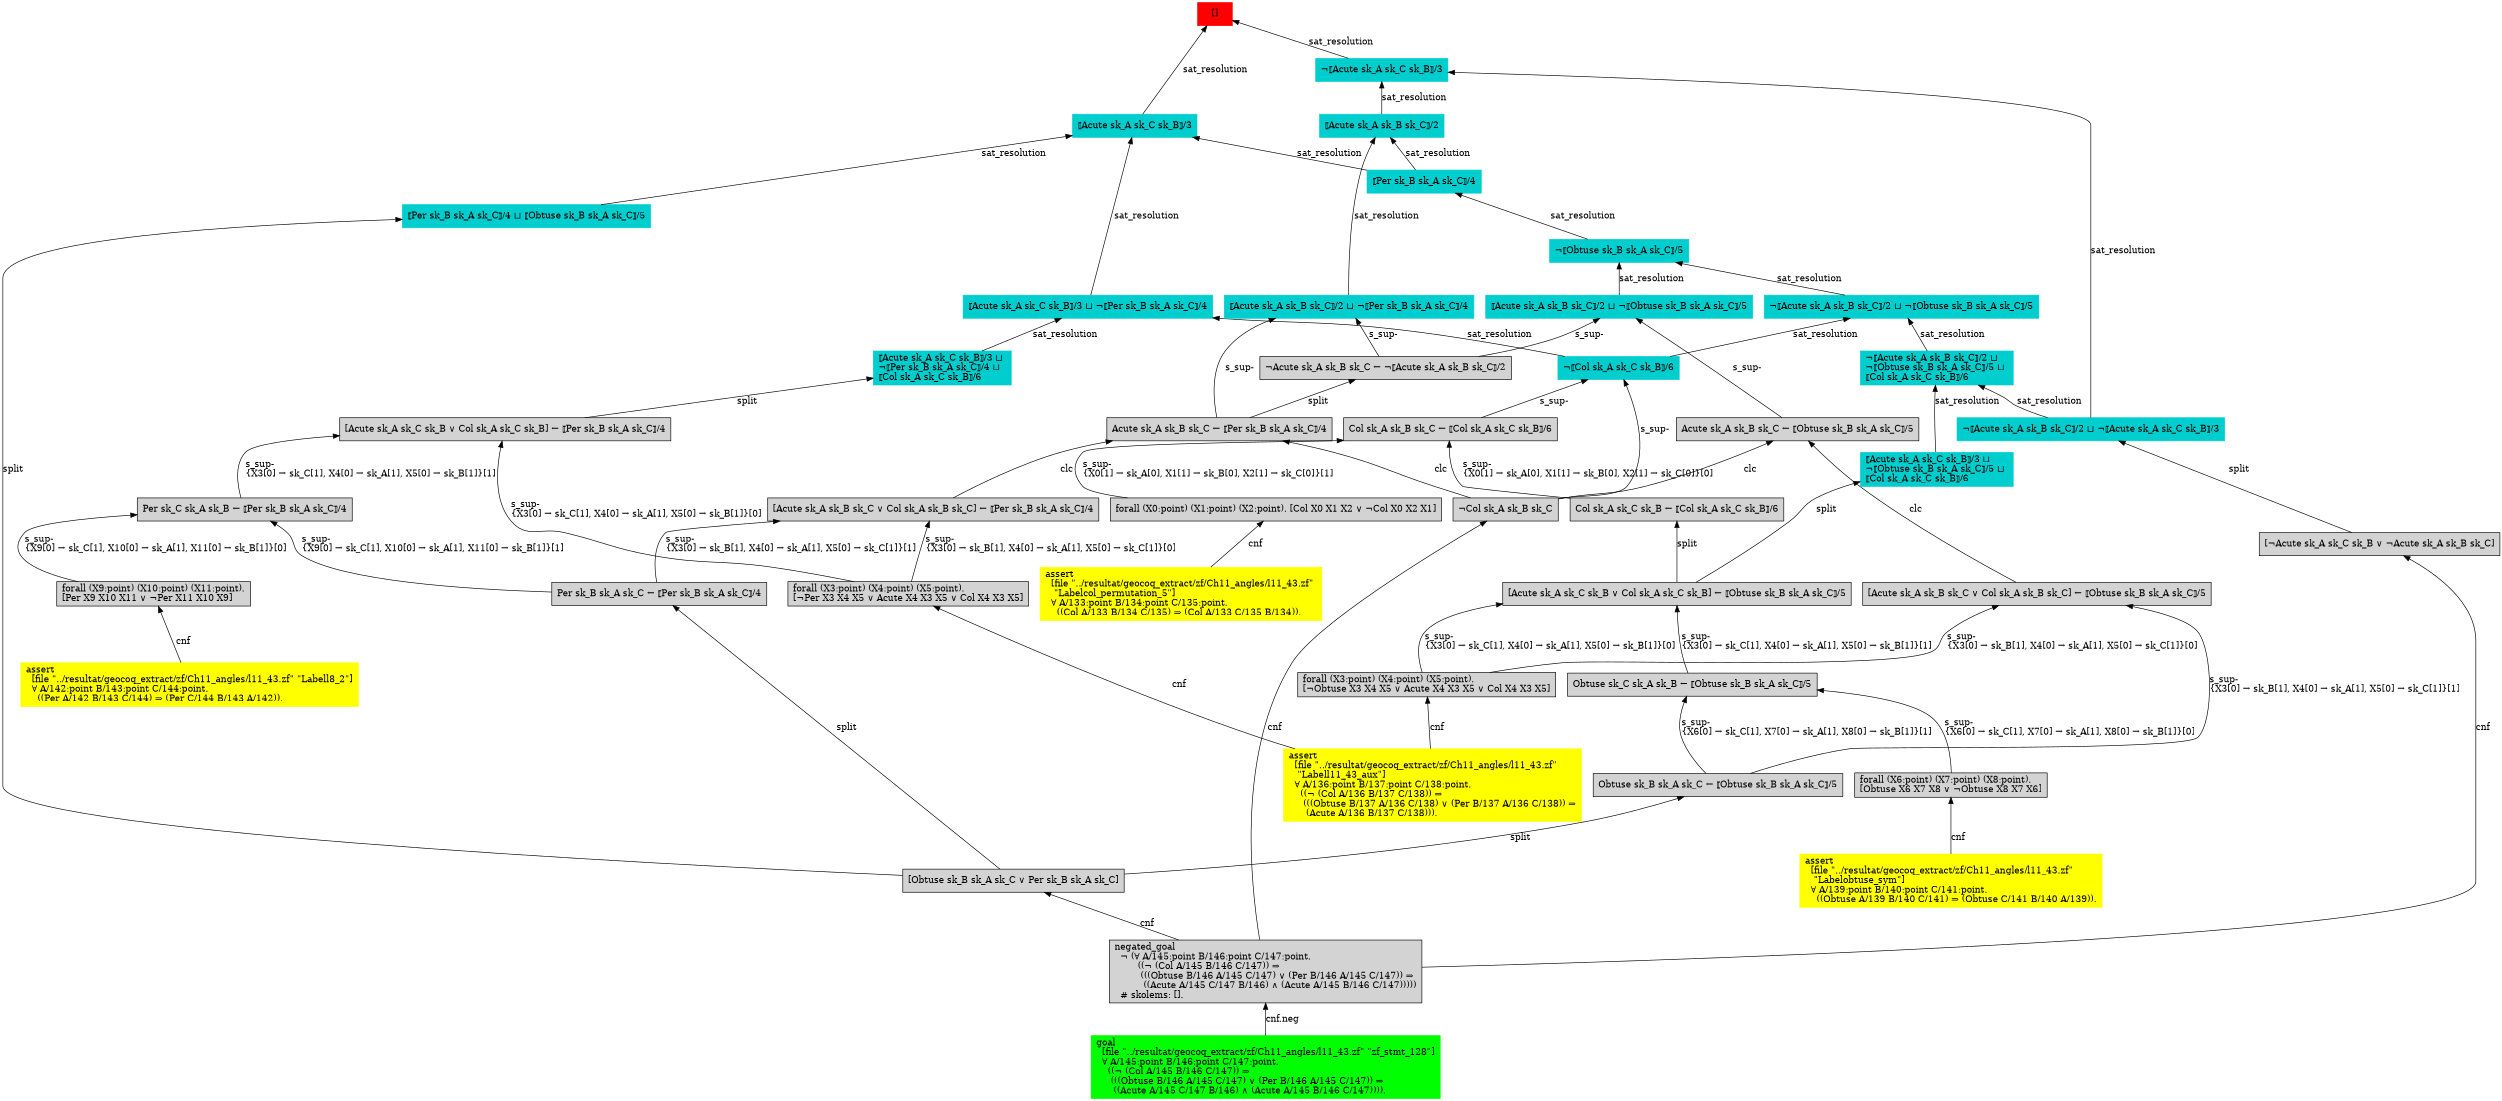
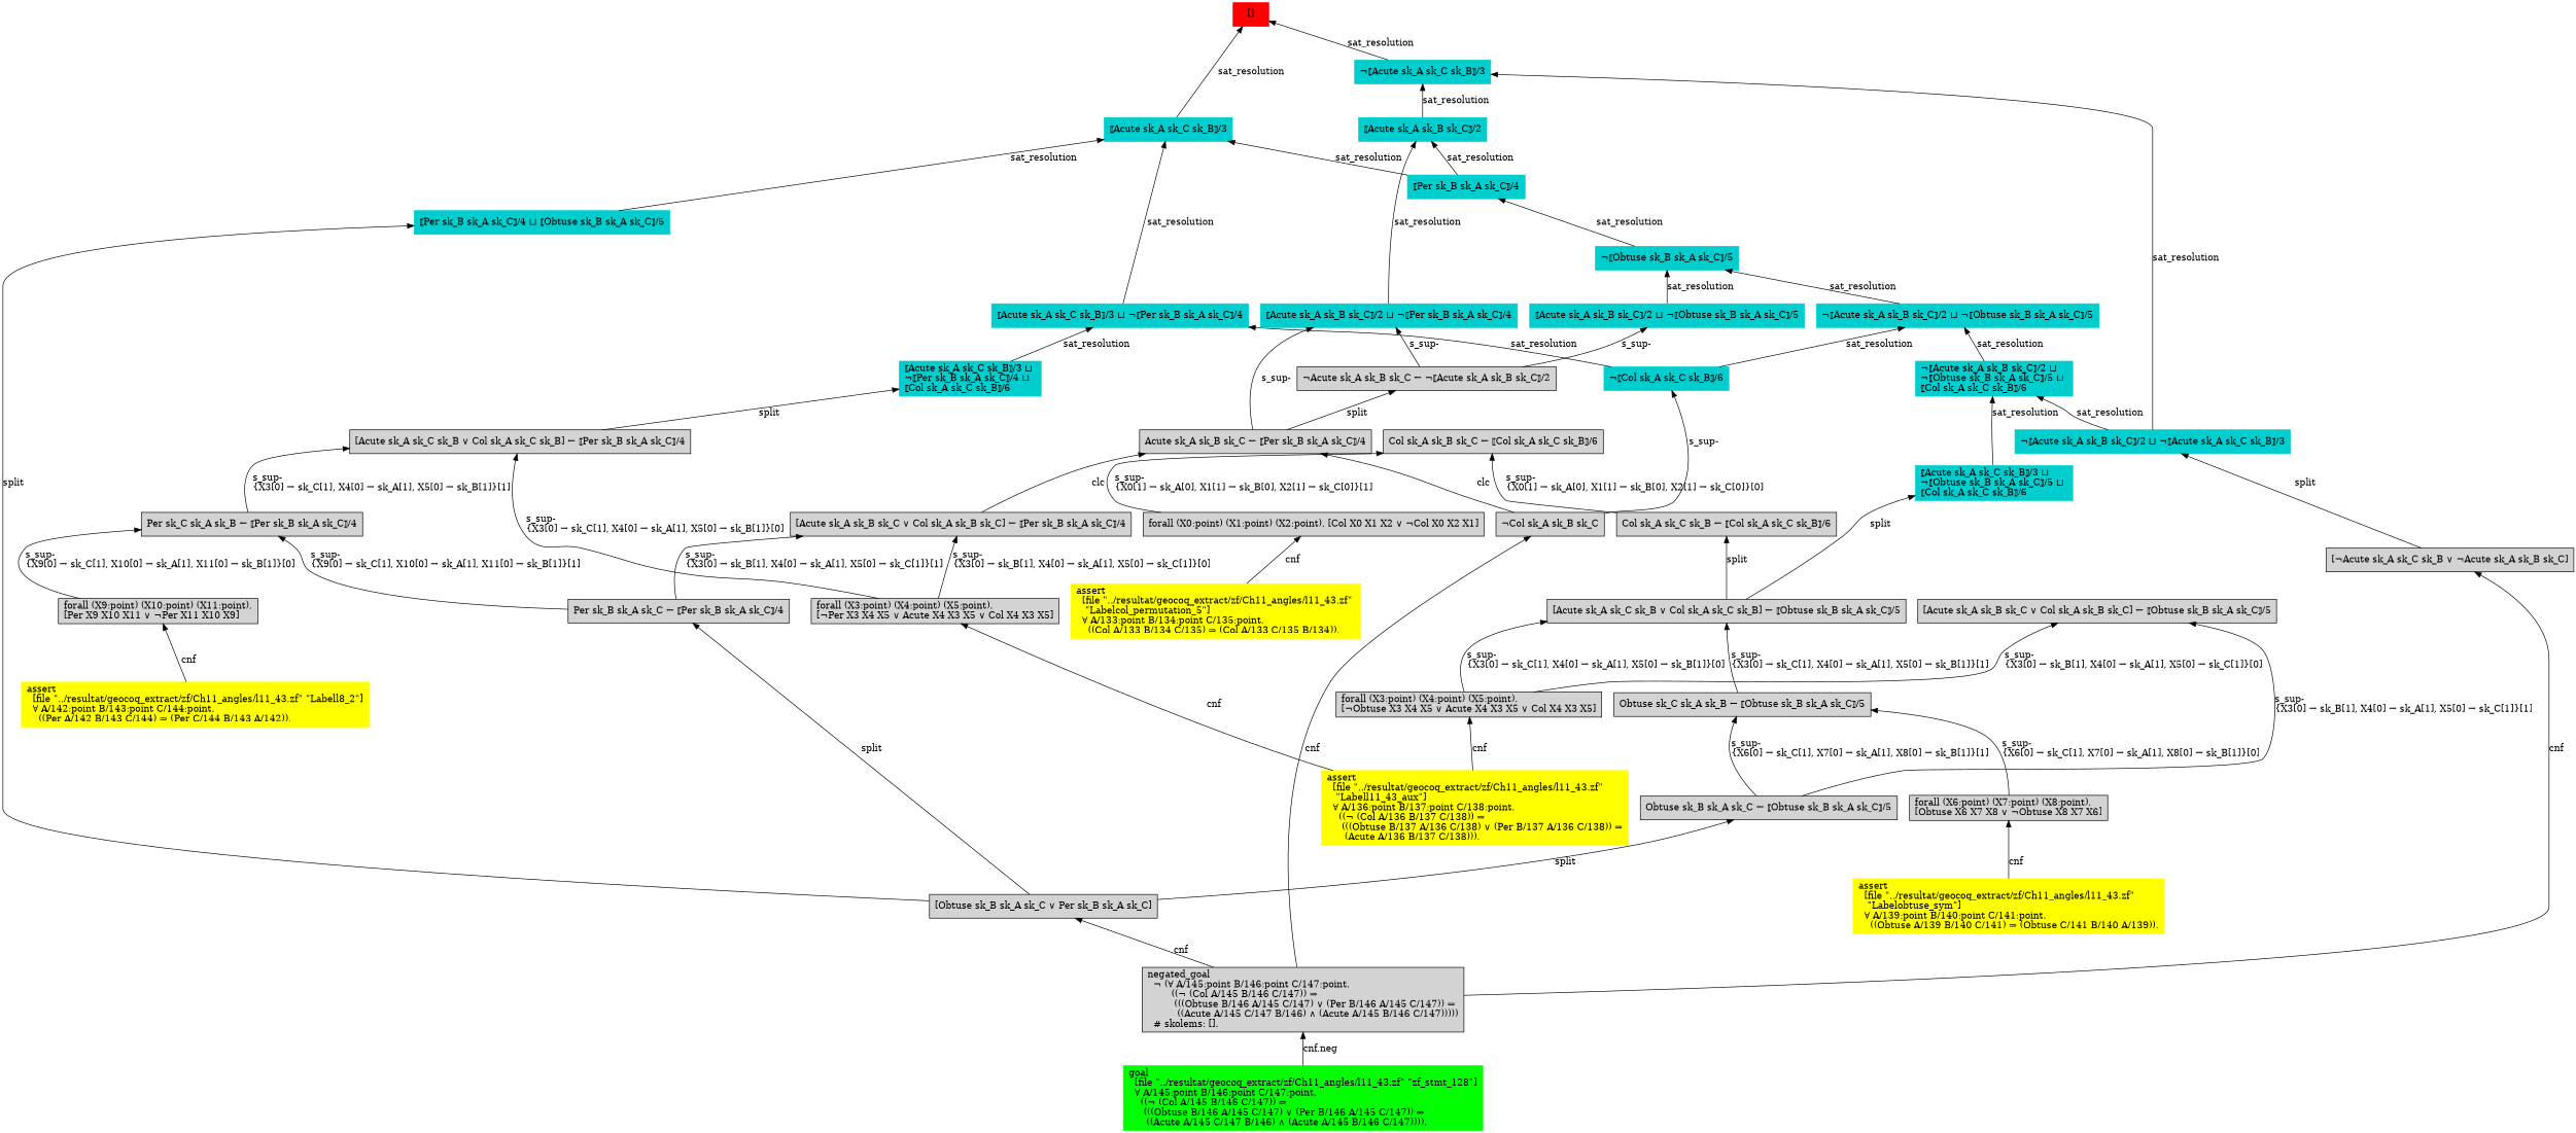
  digraph {
    node [shape=box style=filled]
    edge [dir=back]
    n1 [color=red label="[]"]
    n2 [color=cyan3 label="⟦Acute sk_A sk_C sk_B⟧/3\l"]
    n3 [color=cyan3 label="¬⟦Acute sk_A sk_C sk_B⟧/3\l"]
    n4 [color=cyan3 label="⟦Per sk_B sk_A sk_C⟧/4\l"]
    n5 [color=cyan3 label="⟦Acute sk_A sk_C sk_B⟧/3 ⊔ ¬⟦Per sk_B sk_A sk_C⟧/4\l"]
    n6 [color=cyan3 label="⟦Per sk_B sk_A sk_C⟧/4 ⊔ ⟦Obtuse sk_B sk_A sk_C⟧/5\l"]
    n7 [color=cyan3 label="¬⟦Acute sk_A sk_B sk_C⟧/2 ⊔ ¬⟦Acute sk_A sk_C sk_B⟧/3\l"]
    n8 [color=cyan3 label="⟦Acute sk_A sk_B sk_C⟧/2\l"]
    n9 [color=cyan3 label="¬⟦Obtuse sk_B sk_A sk_C⟧/5\l"]
    n10 [color=cyan3 label="¬⟦Col sk_A sk_C sk_B⟧/6\l"]
    n11 [color=cyan3 label="⟦Acute sk_A sk_C sk_B⟧/3 ⊔ \l¬⟦Per sk_B sk_A sk_C⟧/4 ⊔ \l⟦Col sk_A sk_C sk_B⟧/6\l"]
    n12 [color=cyan3 label="⟦Acute sk_A sk_B sk_C⟧/2 ⊔ ¬⟦Obtuse sk_B sk_A sk_C⟧/5\l"]
    n13 [color=cyan3 label="¬⟦Acute sk_A sk_B sk_C⟧/2 ⊔ ¬⟦Obtuse sk_B sk_A sk_C⟧/5\l"]
    n14 [label="[Obtuse sk_B sk_A sk_C ∨ Per sk_B sk_A sk_C]\l"]
    n15 [label="¬Acute sk_A sk_B sk_C ← ¬⟦Acute sk_A sk_B sk_C⟧/2\l"]
-   n16 [label="Acute sk_A sk_B sk_C ← ⟦Obtuse sk_B sk_A sk_C⟧/5\l"]
    n17 [color=cyan3 label="¬⟦Acute sk_A sk_B sk_C⟧/2 ⊔ \l¬⟦Obtuse sk_B sk_A sk_C⟧/5 ⊔ \l⟦Col sk_A sk_C sk_B⟧/6\l"]
    n18 [label="Acute sk_A sk_B sk_C ← ⟦Per sk_B sk_A sk_C⟧/4\l"]
    n19 [label="¬Col sk_A sk_B sk_C\l"]
    n20 [label="[Acute sk_A sk_B sk_C ∨ Col sk_A sk_B sk_C] ← ⟦Obtuse sk_B sk_A sk_C⟧/5\l"]
    n21 [label="[¬Acute sk_A sk_C sk_B ∨ ¬Acute sk_A sk_B sk_C]\l"]
    n22 [label="negated_goal\l  ¬ (∀ A/145:point B/146:point C/147:point.\l        ((¬ (Col A/145 B/146 C/147)) ⇒\l         (((Obtuse B/146 A/145 C/147) ∨ (Per B/146 A/145 C/147)) ⇒\l          ((Acute A/145 C/147 B/146) ∧ (Acute A/145 B/146 C/147)))))\l  # skolems: [].\l"]
    n23 [color=green label="goal\l  [file \"../resultat/geocoq_extract/zf/Ch11_angles/l11_43.zf\" \"zf_stmt_128\"]\l  ∀ A/145:point B/146:point C/147:point.\l    ((¬ (Col A/145 B/146 C/147)) ⇒\l     (((Obtuse B/146 A/145 C/147) ∨ (Per B/146 A/145 C/147)) ⇒\l      ((Acute A/145 C/147 B/146) ∧ (Acute A/145 B/146 C/147)))).\l"]
    n24 [label="forall (X3:point) (X4:point) (X5:point).\l[¬Obtuse X3 X4 X5 ∨ Acute X4 X3 X5 ∨ Col X4 X3 X5]\l"]
    n25 [label="Obtuse sk_B sk_A sk_C ← ⟦Obtuse sk_B sk_A sk_C⟧/5\l"]
    n26 [color=yellow label="assert\l  [file \"../resultat/geocoq_extract/zf/Ch11_angles/l11_43.zf\" \l   \"Labell11_43_aux\"]\l  ∀ A/136:point B/137:point C/138:point.\l    ((¬ (Col A/136 B/137 C/138)) ⇒\l     (((Obtuse B/137 A/136 C/138) ∨ (Per B/137 A/136 C/138)) ⇒\l      (Acute A/136 B/137 C/138))).\l"]
    n27 [label="Col sk_A sk_B sk_C ← ⟦Col sk_A sk_C sk_B⟧/6\l"]
    n28 [color=cyan3 label="⟦Acute sk_A sk_C sk_B⟧/3 ⊔ \l¬⟦Obtuse sk_B sk_A sk_C⟧/5 ⊔ \l⟦Col sk_A sk_C sk_B⟧/6\l"]
    n29 [label="forall (X0:point) (X1:point) (X2:point). [Col X0 X1 X2 ∨ ¬Col X0 X2 X1]\l"]
    n30 [label="Col sk_A sk_C sk_B ← ⟦Col sk_A sk_C sk_B⟧/6\l"]
    n31 [color=yellow label="assert\l  [file \"../resultat/geocoq_extract/zf/Ch11_angles/l11_43.zf\" \l   \"Labelcol_permutation_5\"]\l  ∀ A/133:point B/134:point C/135:point.\l    ((Col A/133 B/134 C/135) ⇒ (Col A/133 C/135 B/134)).\l"]
    n32 [label="[Acute sk_A sk_C sk_B ∨ Col sk_A sk_C sk_B] ← ⟦Obtuse sk_B sk_A sk_C⟧/5\l"]
    n33 [label="Obtuse sk_C sk_A sk_B ← ⟦Obtuse sk_B sk_A sk_C⟧/5\l"]
    n34 [label="forall (X6:point) (X7:point) (X8:point).\l[Obtuse X6 X7 X8 ∨ ¬Obtuse X8 X7 X6]\l"]
    n35 [color=yellow label="assert\l  [file \"../resultat/geocoq_extract/zf/Ch11_angles/l11_43.zf\" \l   \"Labelobtuse_sym\"]\l  ∀ A/139:point B/140:point C/141:point.\l    ((Obtuse A/139 B/140 C/141) ⇒ (Obtuse C/141 B/140 A/139)).\l"]
    n36 [label="[Acute sk_A sk_C sk_B ∨ Col sk_A sk_C sk_B] ← ⟦Per sk_B sk_A sk_C⟧/4\l"]
    n37 [label="forall (X3:point) (X4:point) (X5:point).\l[¬Per X3 X4 X5 ∨ Acute X4 X3 X5 ∨ Col X4 X3 X5]\l"]
    n38 [label="Per sk_C sk_A sk_B ← ⟦Per sk_B sk_A sk_C⟧/4\l"]
    n39 [label="forall (X9:point) (X10:point) (X11:point).\l[Per X9 X10 X11 ∨ ¬Per X11 X10 X9]\l"]
    n40 [label="Per sk_B sk_A sk_C ← ⟦Per sk_B sk_A sk_C⟧/4\l"]
    n41 [color=yellow label="assert\l  [file \"../resultat/geocoq_extract/zf/Ch11_angles/l11_43.zf\" \"Labell8_2\"]\l  ∀ A/142:point B/143:point C/144:point.\l    ((Per A/142 B/143 C/144) ⇒ (Per C/144 B/143 A/142)).\l"]
    n42 [color=cyan3 label="⟦Acute sk_A sk_B sk_C⟧/2 ⊔ ¬⟦Per sk_B sk_A sk_C⟧/4\l"]
    n43 [label="[Acute sk_A sk_B sk_C ∨ Col sk_A sk_B sk_C] ← ⟦Per sk_B sk_A sk_C⟧/4\l"]
    n1 -> n2 [label=sat_resolution]
    n1 -> n3 [label=sat_resolution]
    n2 -> n4 [label=sat_resolution]
    n2 -> n5 [label=sat_resolution]
    n2 -> n6 [label=sat_resolution]
    n3 -> n7 [label=sat_resolution]
    n3 -> n8 [label=sat_resolution]
    n4 -> n9 [label=sat_resolution]
    n5 -> n10 [label=sat_resolution]
    n5 -> n11 [label=sat_resolution]
    n6 -> n14 [label=split]
    n7 -> n21 [label=split]
    n8 -> n4 [label=sat_resolution]
    n8 -> n42 [label=sat_resolution]
    n9 -> n12 [label=sat_resolution]
    n9 -> n13 [label=sat_resolution]
    n10 -> n19 [label="s_sup-\l"]
-   n10 -> n27 [label="s_sup-\l"]
    n11 -> n36 [label=split]
    n12 -> n15 [label="s_sup-\l"]
-   n12 -> n16 [label="s_sup-\l"]
    n13 -> n10 [label=sat_resolution]
    n13 -> n17 [label=sat_resolution]
    n14 -> n22 [label=cnf]
    n15 -> n18 [label=split]
-   n16 -> n19 [label=clc]
-   n16 -> n20 [label=clc]
    n17 -> n7 [label=sat_resolution]
    n17 -> n28 [label=sat_resolution]
    n18 -> n19 [label=clc]
    n18 -> n43 [label=clc]
    n19 -> n22 [label=cnf]
    n20 -> n24 [label="s_sup-\l\{X3[0] → sk_B[1], X4[0] → sk_A[1], X5[0] → sk_C[1]\}[0]\l"]
    n20 -> n25 [label="s_sup-\l\{X3[0] → sk_B[1], X4[0] → sk_A[1], X5[0] → sk_C[1]\}[1]\l"]
    n21 -> n22 [label=cnf]
    n22 -> n23 [label="cnf.neg"]
    n24 -> n26 [label=cnf]
    n25 -> n14 [label=split]
    n27 -> n29 [label="s_sup-\l\{X0[1] → sk_A[0], X1[1] → sk_B[0], X2[1] → sk_C[0]\}[1]\l"]
    n27 -> n30 [label="s_sup-\l\{X0[1] → sk_A[0], X1[1] → sk_B[0], X2[1] → sk_C[0]\}[0]\l"]
    n28 -> n32 [label=split]
    n29 -> n31 [label=cnf]
    n30 -> n32 [label=split]
    n32 -> n24 [label="s_sup-\l\{X3[0] → sk_C[1], X4[0] → sk_A[1], X5[0] → sk_B[1]\}[0]\l"]
    n32 -> n33 [label="s_sup-\l\{X3[0] → sk_C[1], X4[0] → sk_A[1], X5[0] → sk_B[1]\}[1]\l"]
    n33 -> n25 [label="s_sup-\l\{X6[0] → sk_C[1], X7[0] → sk_A[1], X8[0] → sk_B[1]\}[1]\l"]
    n33 -> n34 [label="s_sup-\l\{X6[0] → sk_C[1], X7[0] → sk_A[1], X8[0] → sk_B[1]\}[0]\l"]
    n34 -> n35 [label=cnf]
    n36 -> n37 [label="s_sup-\l\{X3[0] → sk_C[1], X4[0] → sk_A[1], X5[0] → sk_B[1]\}[0]\l"]
    n36 -> n38 [label="s_sup-\l\{X3[0] → sk_C[1], X4[0] → sk_A[1], X5[0] → sk_B[1]\}[1]\l"]
    n37 -> n26 [label=cnf]
    n38 -> n39 [label="s_sup-\l\{X9[0] → sk_C[1], X10[0] → sk_A[1], X11[0] → sk_B[1]\}[0]\l"]
    n38 -> n40 [label="s_sup-\l\{X9[0] → sk_C[1], X10[0] → sk_A[1], X11[0] → sk_B[1]\}[1]\l"]
    n39 -> n41 [label=cnf]
    n40 -> n14 [label=split]
    n42 -> n15 [label="s_sup-\l"]
    n42 -> n18 [label="s_sup-\l"]
    n43 -> n37 [label="s_sup-\l\{X3[0] → sk_B[1], X4[0] → sk_A[1], X5[0] → sk_C[1]\}[0]\l"]
    n43 -> n40 [label="s_sup-\l\{X3[0] → sk_B[1], X4[0] → sk_A[1], X5[0] → sk_C[1]\}[1]\l"]
  }
